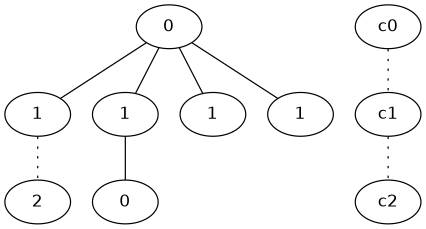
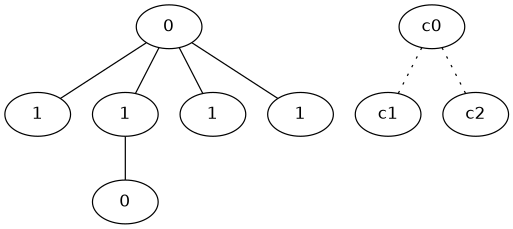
  graph {
    fontname="DejaVu Sans"
    node [fontname="DejaVu Sans"]
    edge [fontname="DejaVu Sans"]
    n1 [label=0]
    n2 [label=1]
    n3 [label=1]
    n4 [label=1]
    n5 [label=1]
-   n6 [label=2]
    n7 [label=0]
    c0
    c1
    c2
    n1 -- n2
    n1 -- n3
    n1 -- n4
    n1 -- n5
-   n2 -- n6 [style=dotted]
    n3 -- n7
    c0 -- c1 [style=dotted]
-   c1 -- c2 [style=dotted]
+   c0 -- c2 [style=dotted]
  }
